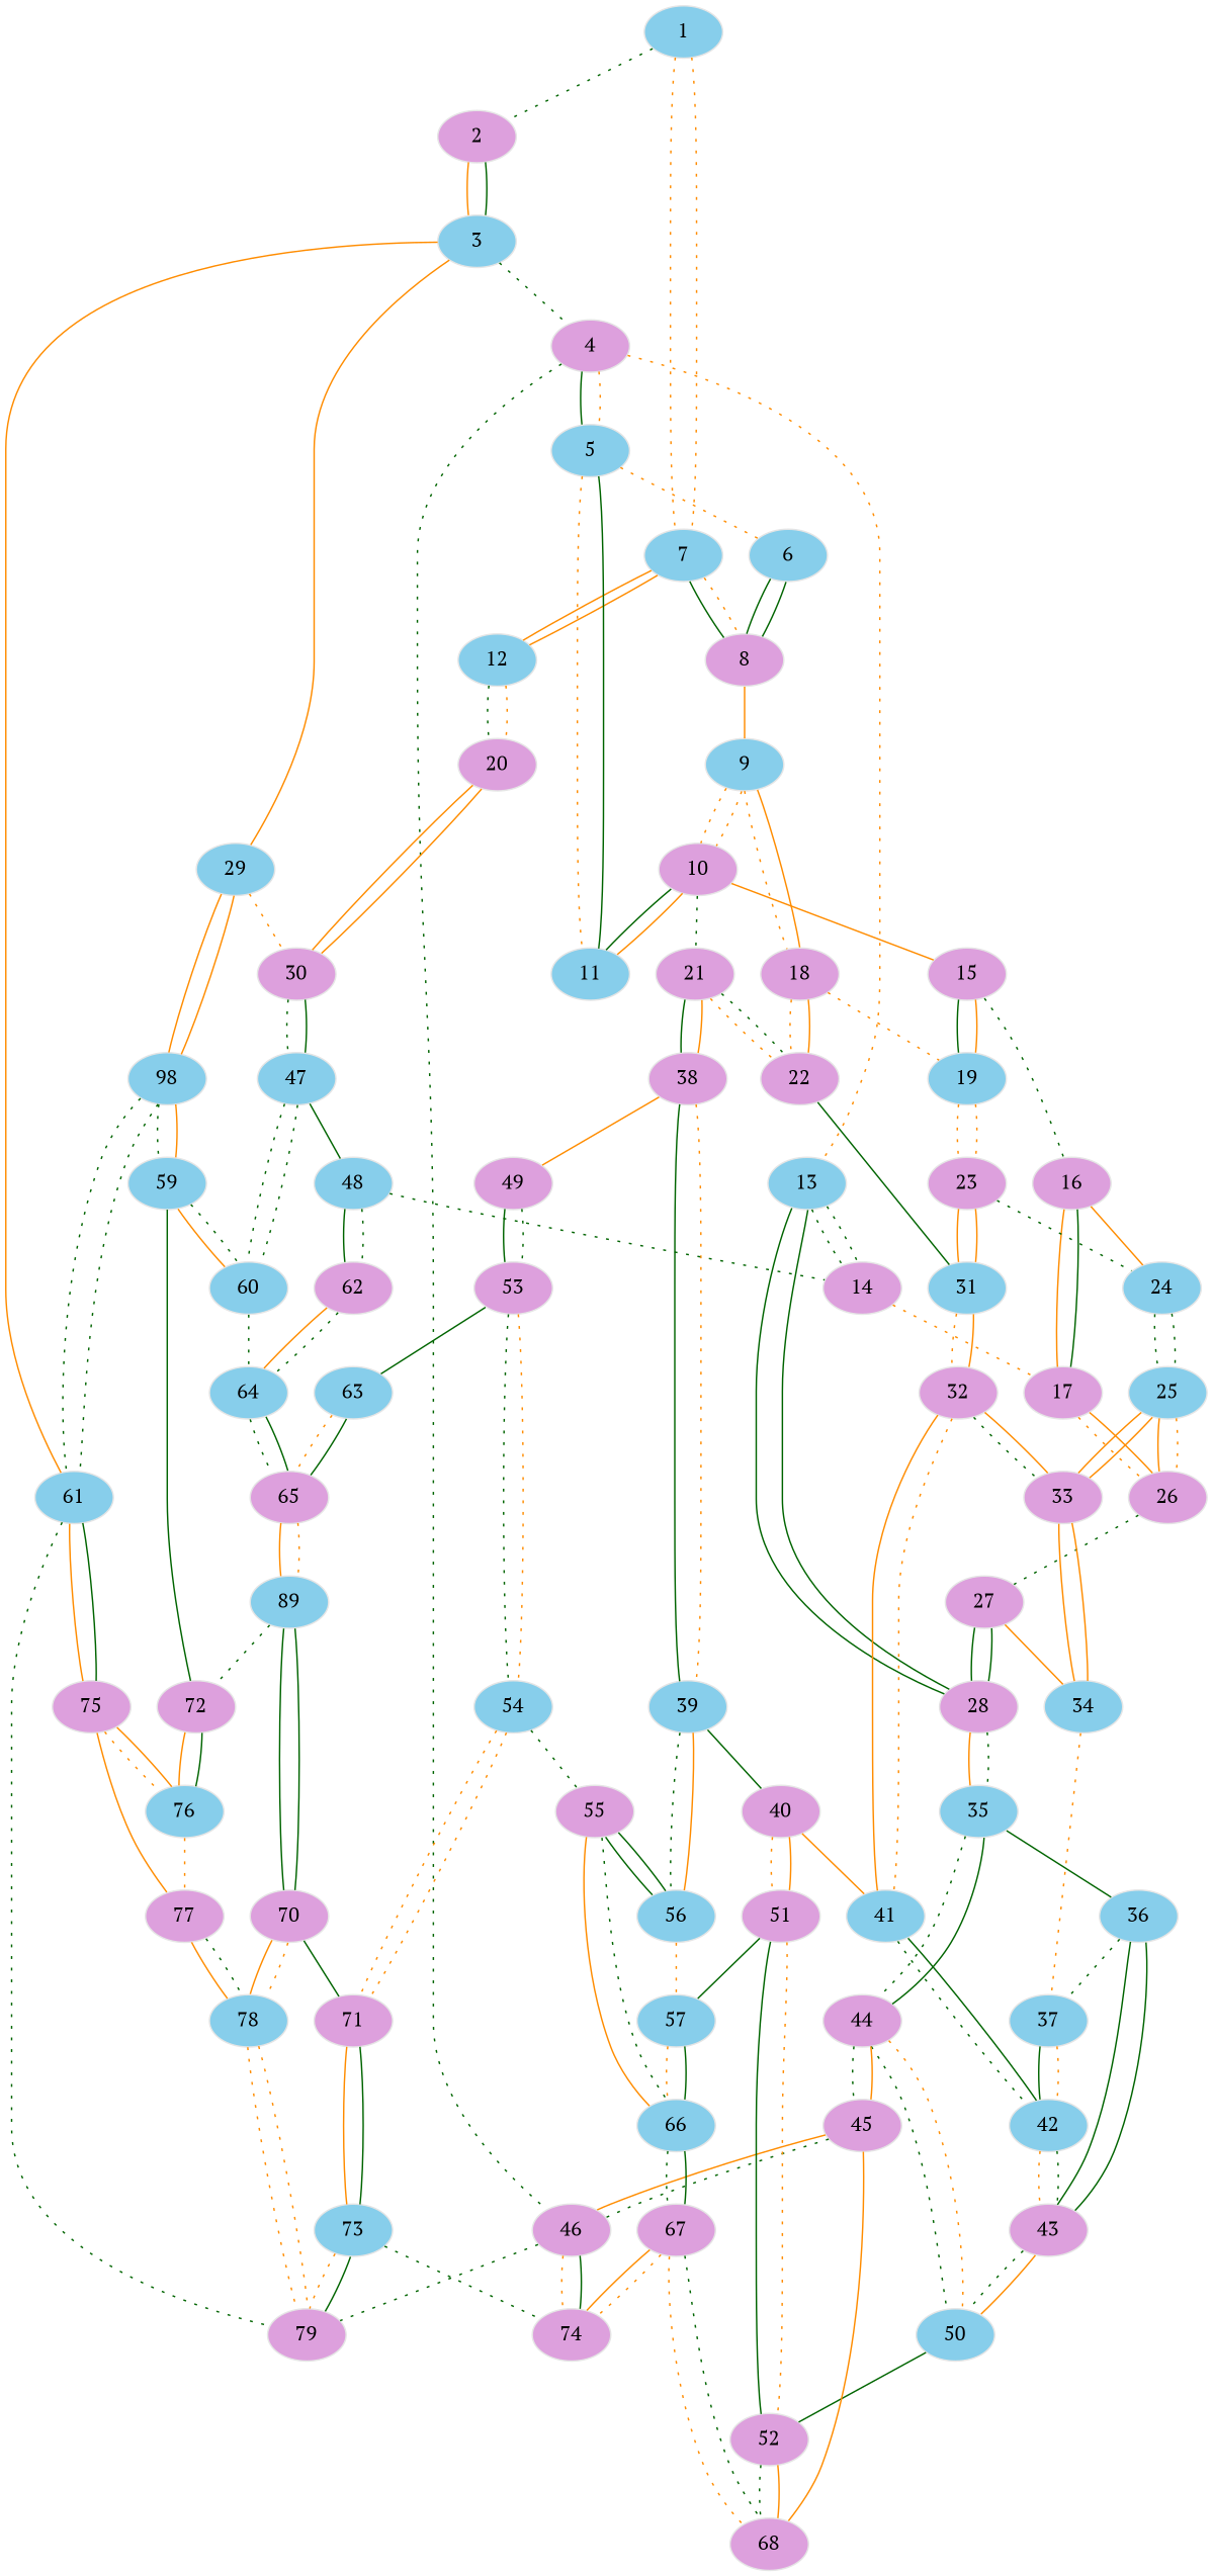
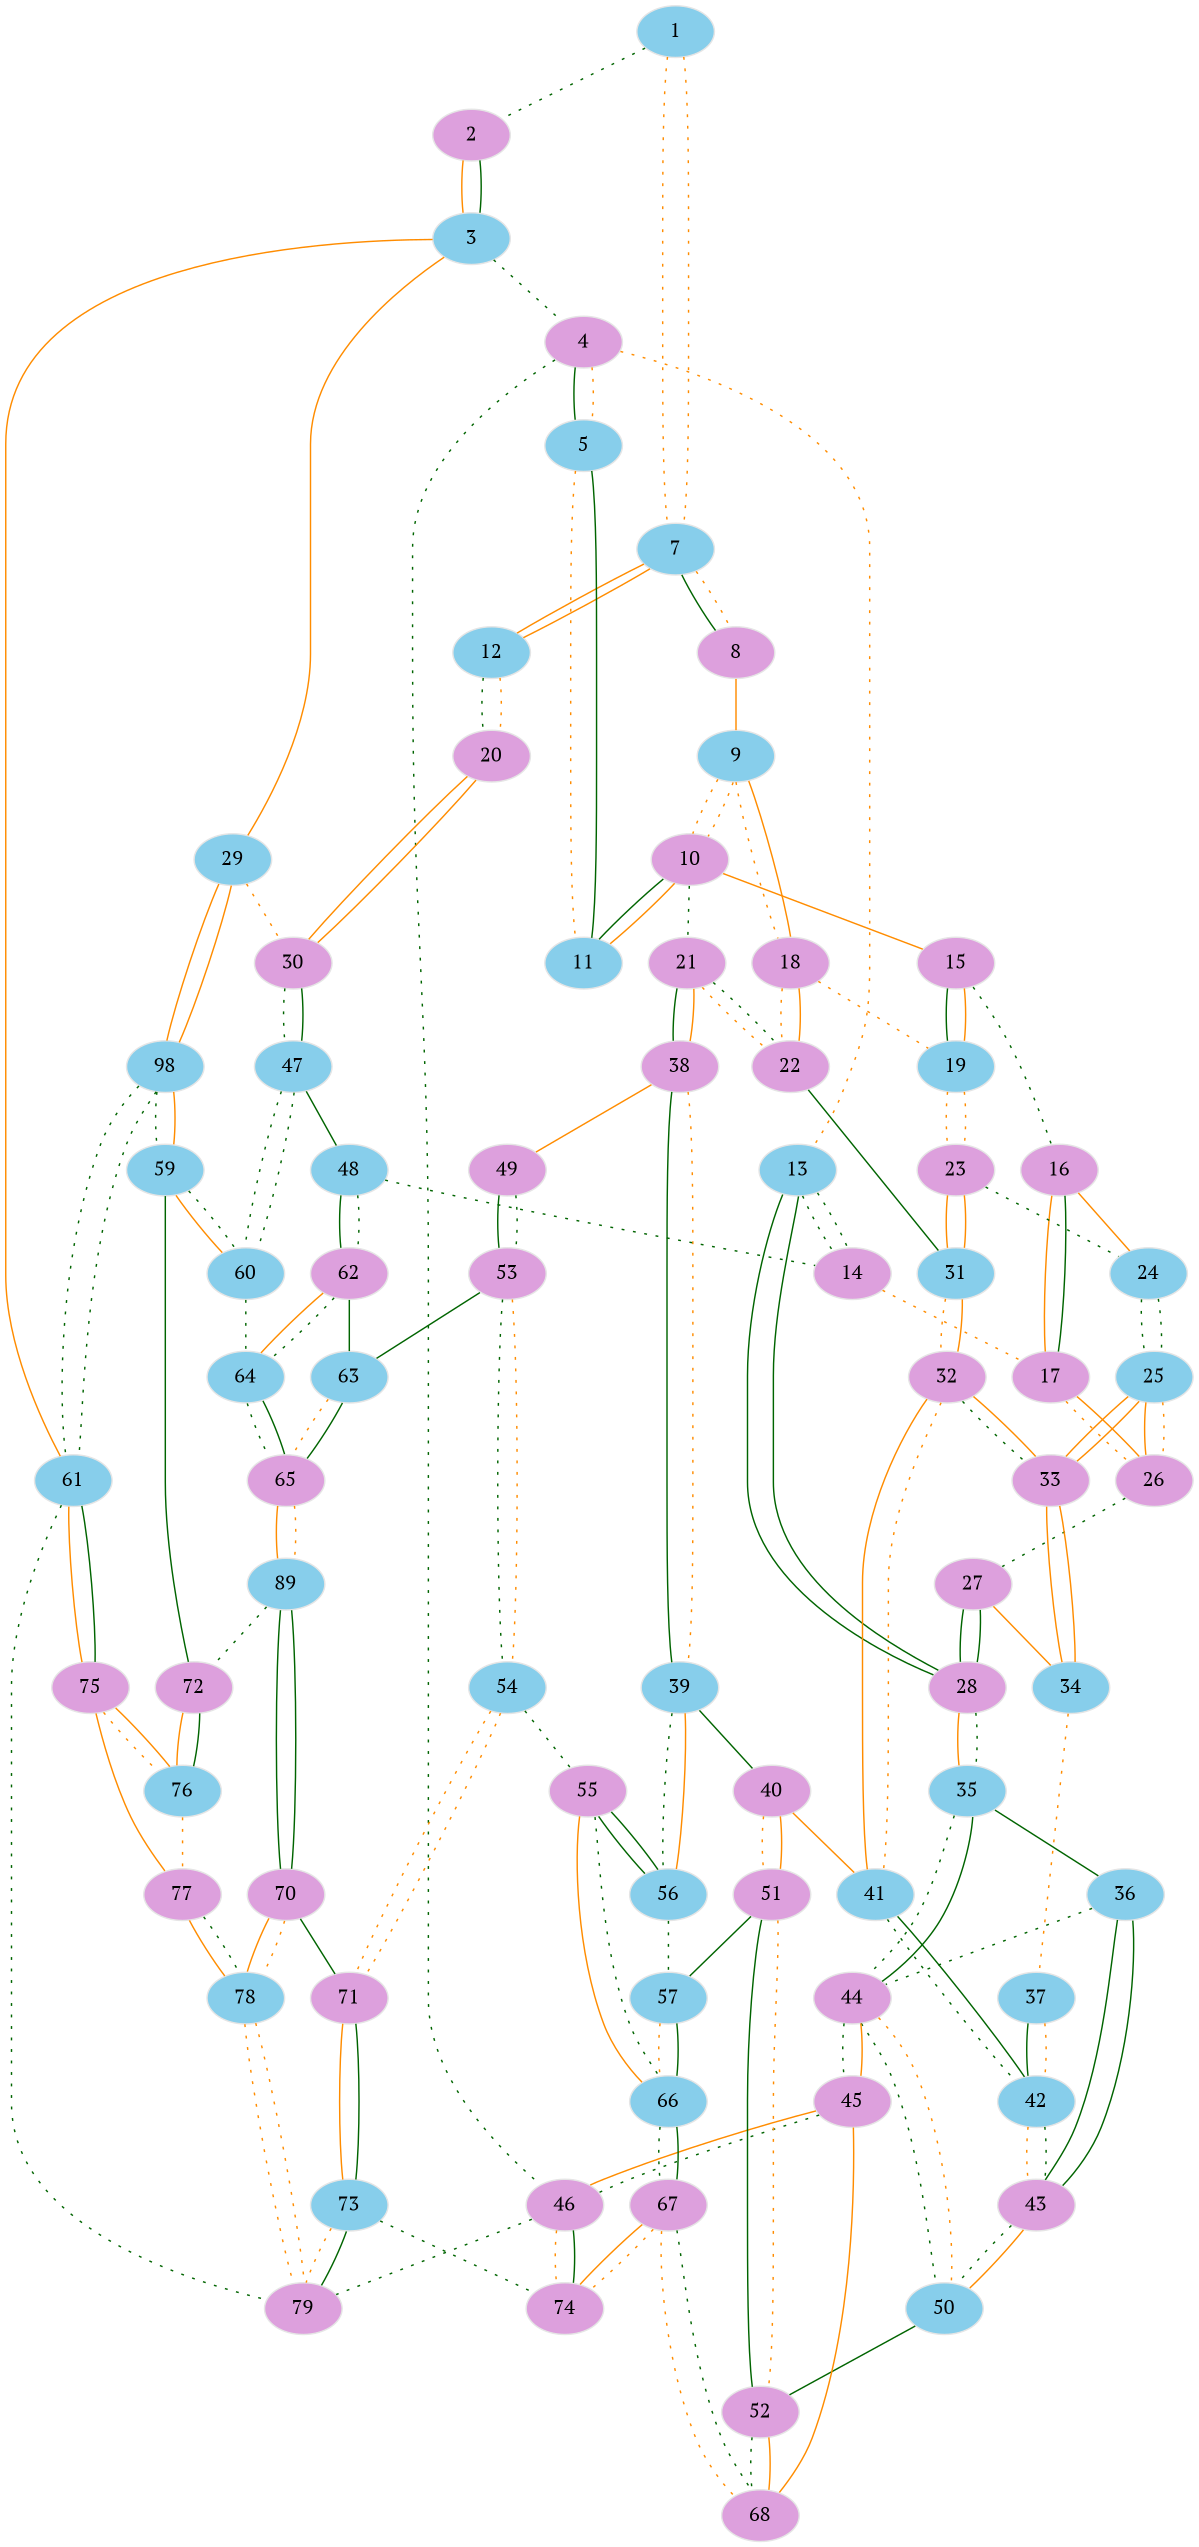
  graph {
    fontname="PT Serif"
    node [color=gray90 fillcolor=plum fontname="PT Serif" style=filled]
    edge [color=darkorange fontname="PT Serif" style=solid]
    1 [fillcolor=skyblue]
    2
    7 [fillcolor=skyblue]
    3 [fillcolor=skyblue]
    12 [fillcolor=skyblue]
    8
    4
    29 [fillcolor=skyblue]
    61 [fillcolor=skyblue]
    20
    5 [fillcolor=skyblue]
    13 [fillcolor=skyblue]
    46
    30
    n15 [fillcolor=skyblue label=98]
    79
    75
-   6 [fillcolor=skyblue]
    11 [fillcolor=skyblue]
    14
    28
    74
    9 [fillcolor=skyblue]
    10
    18
    15
    21
    19 [fillcolor=skyblue]
    22
    16
    17
    35 [fillcolor=skyblue]
    26
    24 [fillcolor=skyblue]
    23
    25 [fillcolor=skyblue]
    27
    31 [fillcolor=skyblue]
    38
    47 [fillcolor=skyblue]
    39 [fillcolor=skyblue]
    49
    32
    33
    34 [fillcolor=skyblue]
    37 [fillcolor=skyblue]
    36 [fillcolor=skyblue]
    44
    59 [fillcolor=skyblue]
    48 [fillcolor=skyblue]
    60 [fillcolor=skyblue]
    41 [fillcolor=skyblue]
    42 [fillcolor=skyblue]
    43
    50 [fillcolor=skyblue]
    45
    40
    56 [fillcolor=skyblue]
    53
    51
    57 [fillcolor=skyblue]
    52
    68
    62
    64 [fillcolor=skyblue]
    63 [fillcolor=skyblue]
    54 [fillcolor=skyblue]
    66 [fillcolor=skyblue]
    55
    71
    65
    73 [fillcolor=skyblue]
    67
    72
    76 [fillcolor=skyblue]
    77
    n77 [fillcolor=skyblue label=89]
    70
    78 [fillcolor=skyblue]
    1 -- 2 [color=darkgreen style=dotted]
    1 -- 7 [style=dotted]
    1 -- 7 [style=dotted]
    2 -- 3
    2 -- 3 [color=darkgreen]
    7 -- 12
    7 -- 12
    7 -- 8 [color=darkgreen]
    7 -- 8 [style=dotted]
    3 -- 4 [color=darkgreen style=dotted]
    3 -- 29
    3 -- 61
    12 -- 20 [color=darkgreen style=dotted]
    12 -- 20 [style=dotted]
    8 -- 9
    4 -- 5 [color=darkgreen]
    4 -- 5 [style=dotted]
    4 -- 13 [style=dotted]
    4 -- 46 [color=darkgreen style=dotted]
    29 -- 30 [style=dotted]
    29 -- n15
    29 -- n15
    61 -- 79 [color=darkgreen style=dotted]
    61 -- 75
    61 -- 75 [color=darkgreen]
    20 -- 30
    20 -- 30
-   5 -- 6 [style=dotted]
    5 -- 11 [style=dotted]
    5 -- 11 [color=darkgreen]
    13 -- 14 [color=darkgreen style=dotted]
    13 -- 14 [color=darkgreen style=dotted]
    13 -- 28 [color=darkgreen]
    13 -- 28 [color=darkgreen]
    46 -- 79 [color=darkgreen style=dotted]
    46 -- 74 [style=dotted]
    46 -- 74 [color=darkgreen]
    30 -- 47 [color=darkgreen style=dotted]
    30 -- 47 [color=darkgreen]
    n15 -- 61 [color=darkgreen style=dotted]
    n15 -- 61 [color=darkgreen style=dotted]
    n15 -- 59 [color=darkgreen style=dotted]
    n15 -- 59
    75 -- 76 [style=dotted]
    75 -- 76
    75 -- 77
-   6 -- 8 [color=darkgreen]
-   6 -- 8 [color=darkgreen]
    14 -- 17 [style=dotted]
    28 -- 35
    28 -- 35 [color=darkgreen style=dotted]
    9 -- 10 [style=dotted]
    9 -- 10 [style=dotted]
    9 -- 18 [style=dotted]
    9 -- 18
    10 -- 11 [color=darkgreen]
    10 -- 11
    10 -- 15
    10 -- 21 [color=darkgreen style=dotted]
    18 -- 19 [style=dotted]
    18 -- 22 [style=dotted]
    18 -- 22
    15 -- 19 [color=darkgreen]
    15 -- 19
    15 -- 16 [color=darkgreen style=dotted]
    21 -- 22 [style=dotted]
    21 -- 22 [color=darkgreen style=dotted]
    21 -- 38 [color=darkgreen]
    21 -- 38
    19 -- 23 [style=dotted]
    19 -- 23 [style=dotted]
    22 -- 31 [color=darkgreen]
    16 -- 17
    16 -- 17 [color=darkgreen]
    16 -- 24
    17 -- 26 [style=dotted]
    17 -- 26
    35 -- 36 [color=darkgreen]
    35 -- 44 [color=darkgreen style=dotted]
    35 -- 44 [color=darkgreen]
    26 -- 27 [color=darkgreen style=dotted]
    24 -- 25 [color=darkgreen style=dotted]
    24 -- 25 [color=darkgreen style=dotted]
    23 -- 24 [color=darkgreen style=dotted]
    23 -- 31
    23 -- 31
    25 -- 26
    25 -- 26 [style=dotted]
    25 -- 33
    25 -- 33
    27 -- 28 [color=darkgreen]
    27 -- 28 [color=darkgreen]
    27 -- 34
    31 -- 32 [style=dotted]
    31 -- 32
    38 -- 39 [color=darkgreen]
    38 -- 39 [style=dotted]
    38 -- 49
    47 -- 48 [color=darkgreen]
    47 -- 60 [color=darkgreen style=dotted]
    47 -- 60 [color=darkgreen style=dotted]
    39 -- 40 [color=darkgreen]
    39 -- 56 [color=darkgreen style=dotted]
    39 -- 56
    49 -- 53 [color=darkgreen]
    49 -- 53 [color=darkgreen style=dotted]
    32 -- 33 [color=darkgreen style=dotted]
    32 -- 33
    32 -- 41
    32 -- 41 [style=dotted]
    33 -- 34
    33 -- 34
    34 -- 37 [style=dotted]
    37 -- 42 [color=darkgreen]
    37 -- 42 [style=dotted]
-   36 -- 37 [color=darkgreen style=dotted]
+   36 -- 44 [color=darkgreen style=dotted]
    36 -- 43 [color=darkgreen]
    36 -- 43 [color=darkgreen]
    44 -- 50 [color=darkgreen style=dotted]
    44 -- 50 [style=dotted]
    44 -- 45 [color=darkgreen style=dotted]
    44 -- 45
    59 -- 60
    59 -- 60 [color=darkgreen style=dotted]
    59 -- 72 [color=darkgreen]
    48 -- 14 [color=darkgreen style=dotted]
    48 -- 62 [color=darkgreen]
    48 -- 62 [color=darkgreen style=dotted]
    60 -- 64 [color=darkgreen style=dotted]
    41 -- 42 [color=darkgreen style=dotted]
    41 -- 42 [color=darkgreen]
    42 -- 43 [style=dotted]
    42 -- 43 [color=darkgreen style=dotted]
    43 -- 50 [color=darkgreen style=dotted]
    43 -- 50
    50 -- 52 [color=darkgreen]
    45 -- 46
    45 -- 46 [color=darkgreen style=dotted]
    45 -- 68
    40 -- 41
    40 -- 51 [style=dotted]
    40 -- 51
-   56 -- 57 [style=dotted]
+   56 -- 57 [color=darkgreen style=dotted]
    53 -- 63 [color=darkgreen]
    53 -- 54 [color=darkgreen style=dotted]
    53 -- 54 [style=dotted]
    51 -- 57 [color=darkgreen]
    51 -- 52 [color=darkgreen]
    51 -- 52 [style=dotted]
    57 -- 66 [style=dotted]
    57 -- 66 [color=darkgreen]
    52 -- 68 [color=darkgreen style=dotted]
    52 -- 68
    62 -- 64
    62 -- 64 [color=darkgreen style=dotted]
+   62 -- 63 [color=darkgreen]
    64 -- 65 [color=darkgreen style=dotted]
    64 -- 65 [color=darkgreen]
    63 -- 65 [style=dotted]
    63 -- 65 [color=darkgreen]
    54 -- 55 [color=darkgreen style=dotted]
    54 -- 71 [style=dotted]
    54 -- 71 [style=dotted]
    66 -- 67 [color=darkgreen style=dotted]
    66 -- 67 [color=darkgreen]
    55 -- 56 [color=darkgreen]
    55 -- 56 [color=darkgreen]
    55 -- 66
    55 -- 66 [color=darkgreen style=dotted]
    71 -- 73
    71 -- 73 [color=darkgreen]
    65 -- n77
    65 -- n77 [style=dotted]
    73 -- 79 [style=dotted]
    73 -- 79 [color=darkgreen]
    73 -- 74 [color=darkgreen style=dotted]
    67 -- 74
    67 -- 74 [style=dotted]
    67 -- 68 [style=dotted]
    67 -- 68 [color=darkgreen style=dotted]
    72 -- 76
    72 -- 76 [color=darkgreen]
    76 -- 77 [style=dotted]
    77 -- 78
    77 -- 78 [color=darkgreen style=dotted]
    n77 -- 72 [color=darkgreen style=dotted]
    n77 -- 70 [color=darkgreen]
    n77 -- 70 [color=darkgreen]
    70 -- 71 [color=darkgreen]
    70 -- 78
    70 -- 78 [style=dotted]
    78 -- 79 [style=dotted]
    78 -- 79 [style=dotted]
  }
